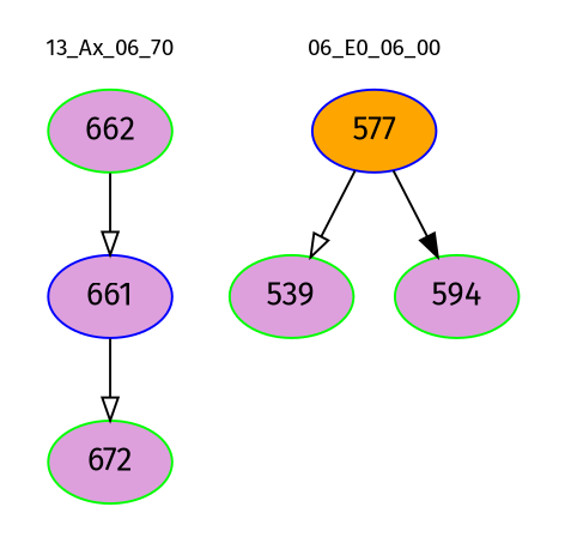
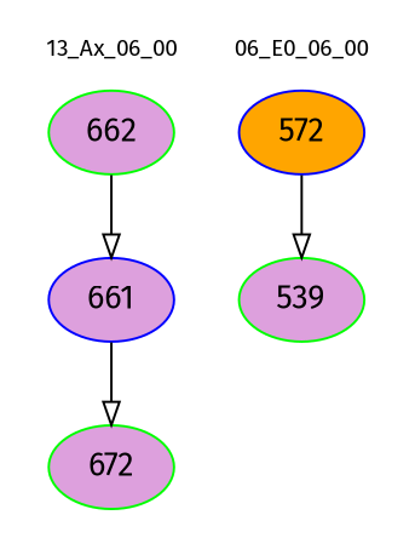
  digraph {
    fontname="Fira Sans"
    node [color=green fillcolor=plum fontname="Fira Sans" style=filled]
    edge [arrowhead=onormal color=black fontname="Fira Sans"]
    n1 [color=blue label=661]
    n2 [label=672]
    n3 [label=662]
-   n4 [color=blue fillcolor=orange label=577]
+   n4 [color=blue fillcolor=orange label=572]
    n5 [label=539]
-   n6 [label=594]
    subgraph cluster_1 {
      color=white
      fontsize=10
-     label="13_Ax_06_70"
+     label="13_Ax_06_00"
      n1
      n2
      n3
    }
    subgraph cluster_2 {
      color=white
      fontsize=10
      label="06_E0_06_00"
      n4
      n5
-     n6
    }
    n1 -> n2
    n3 -> n1
    n4 -> n5
-   n4 -> n6 [arrowhead=normal]
  }
